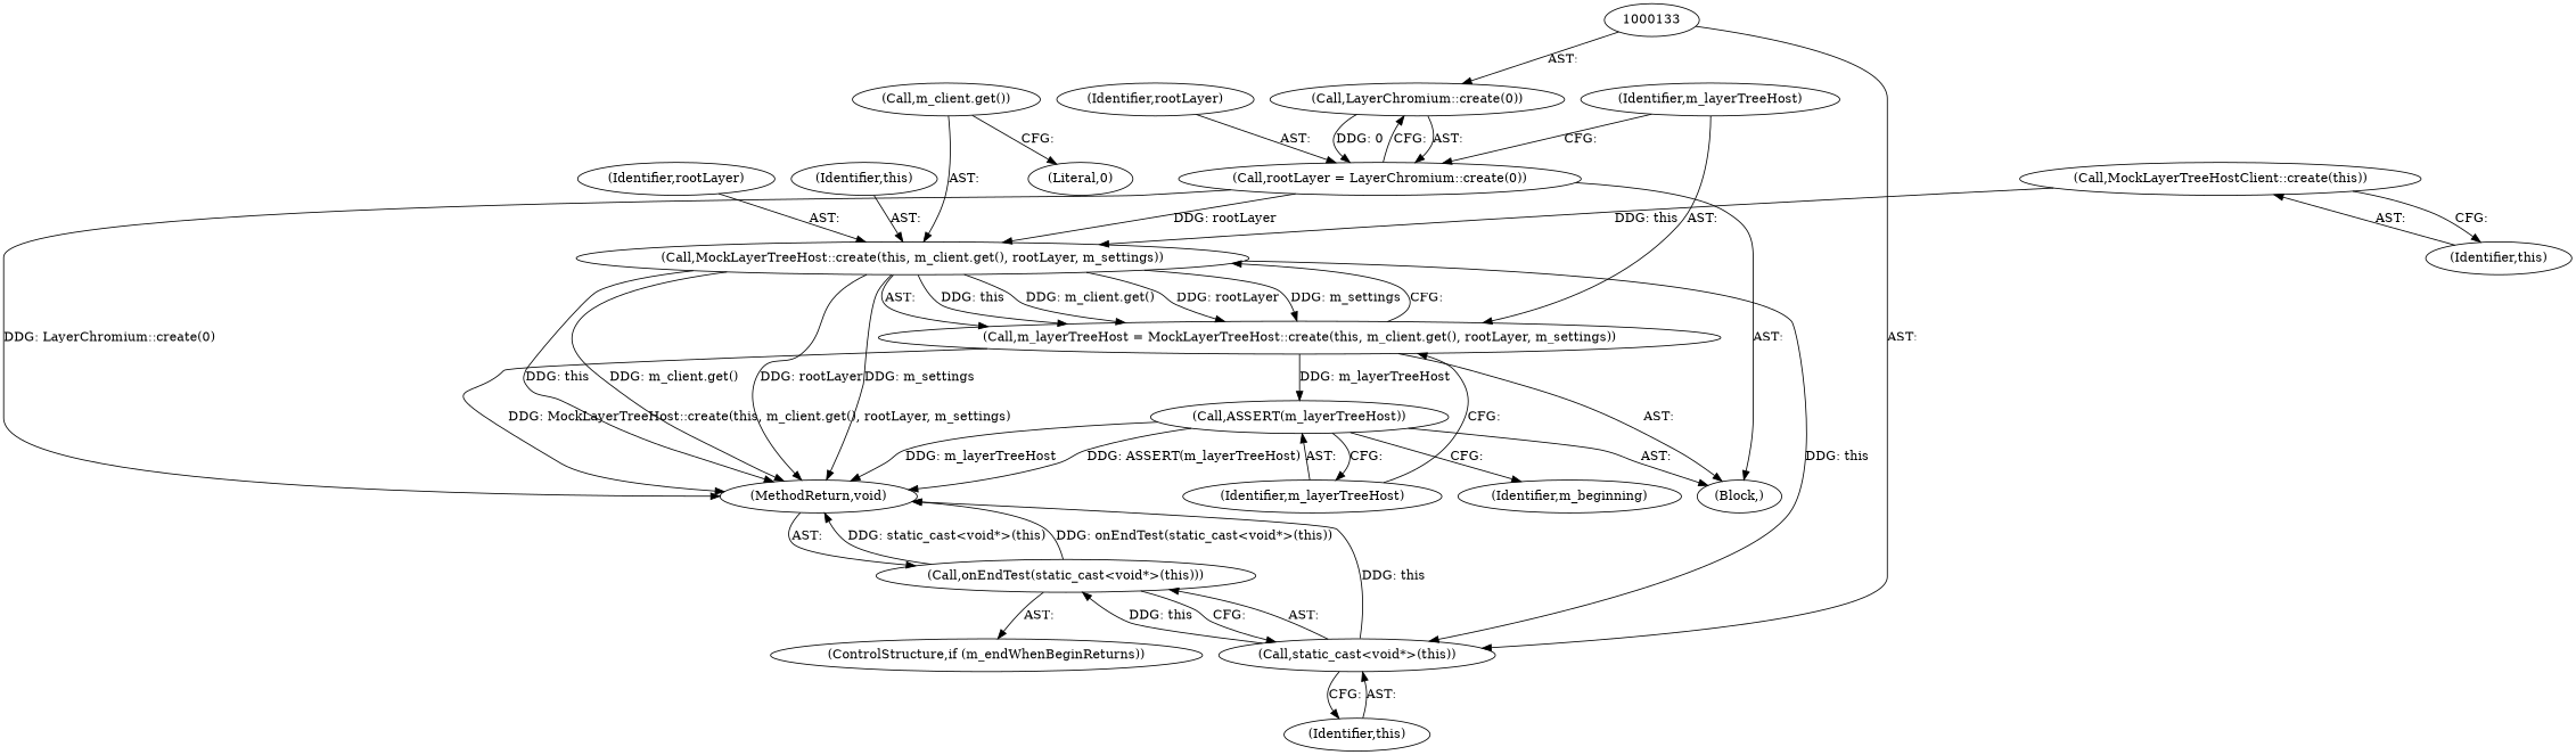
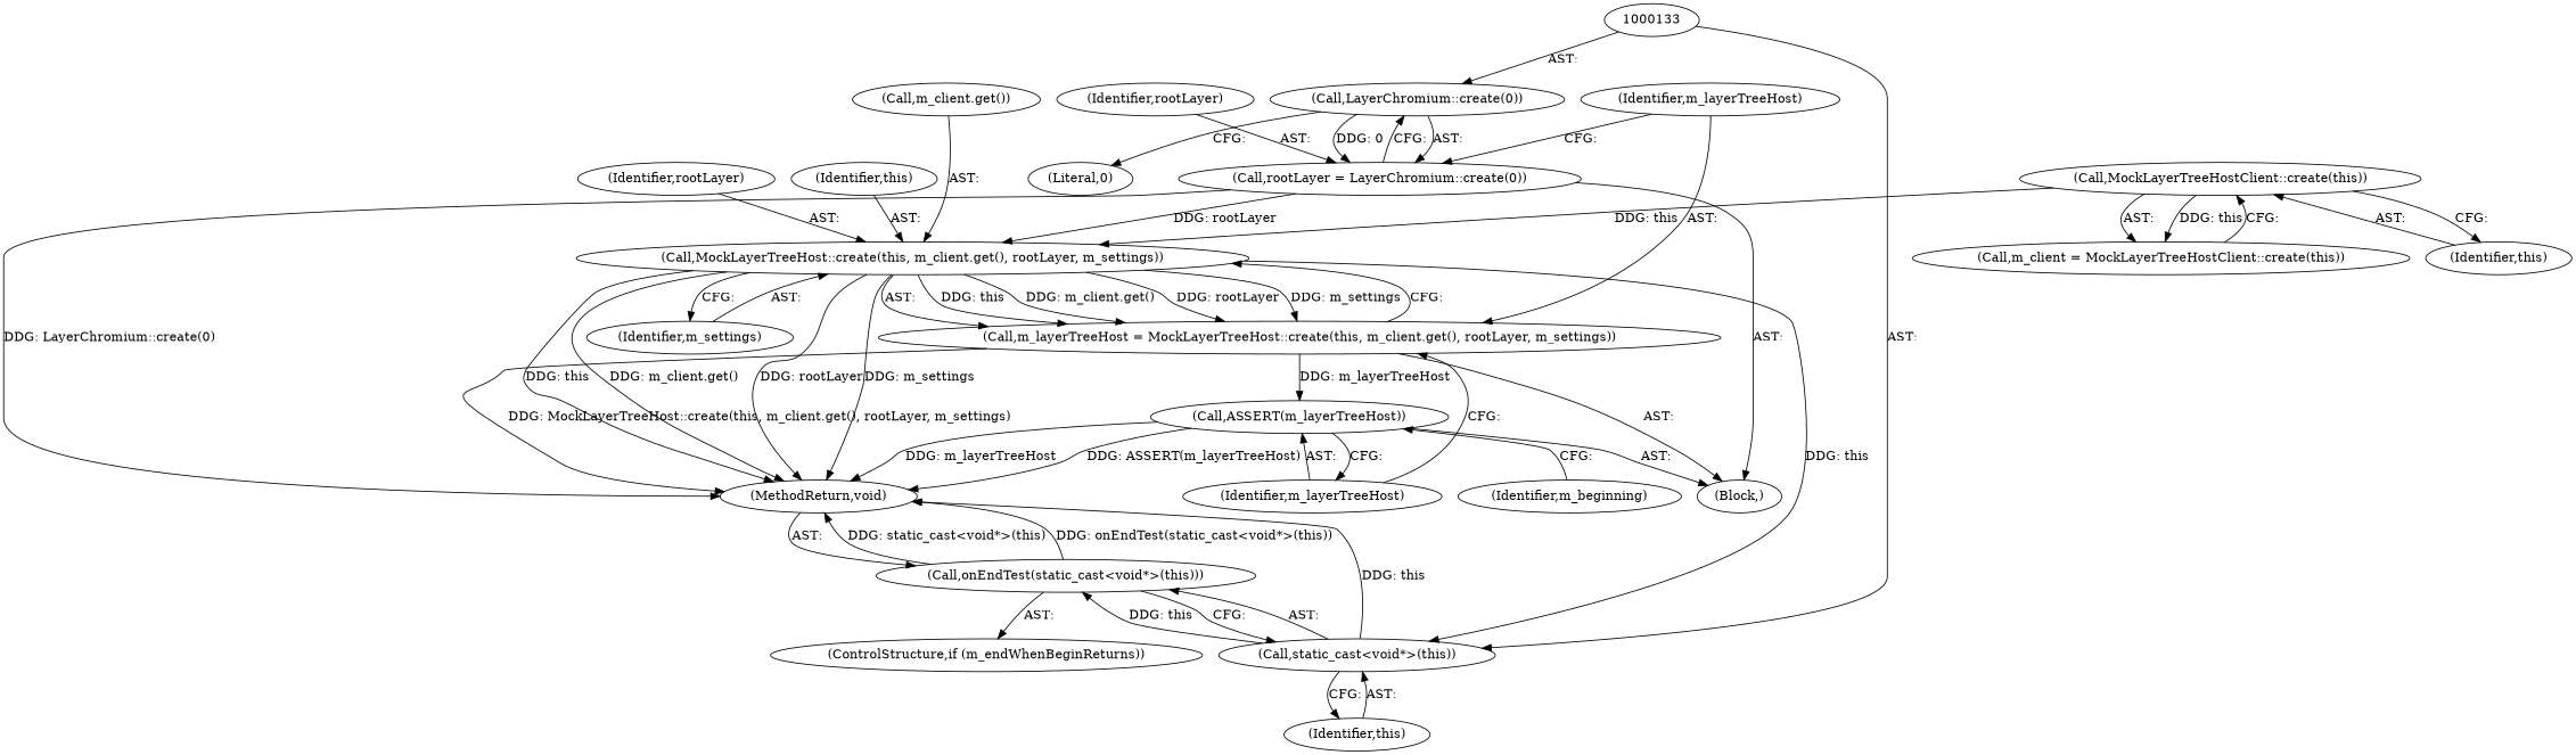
  digraph {
    n1 [label="(Call,MockLayerTreeHost::create(this, m_client.get(), rootLayer, m_settings))"]
    n2 [label="(Call,m_layerTreeHost = MockLayerTreeHost::create(this, m_client.get(), rootLayer, m_settings))"]
    n3 [label="(Call,static_cast<void*>(this))"]
+   n4 [label="(Identifier,m_settings)"]
    n5 [label="(MethodReturn,void)"]
    n6 [label="(Block,)"]
    n7 [label="(Call,ASSERT(m_layerTreeHost))"]
    n8 [label="(Call,onEndTest(static_cast<void*>(this)))"]
    n9 [label="(Identifier,this)"]
    n10 [label="(Call,MockLayerTreeHostClient::create(this))"]
    n11 [label="(Identifier,this)"]
+   n12 [label="(Call,m_client = MockLayerTreeHostClient::create(this))"]
    n13 [label="(Call,rootLayer = LayerChromium::create(0))"]
    n14 [label="(Call,LayerChromium::create(0))"]
    n15 [label="(Literal,0)"]
    n16 [label="(Identifier,m_layerTreeHost)"]
    n17 [label="(ControlStructure,if (m_endWhenBeginReturns))"]
    n18 [label="(Identifier,rootLayer)"]
    n19 [label="(Identifier,m_layerTreeHost)"]
    n20 [label="(Identifier,m_beginning)"]
    n21 [label="(Identifier,this)"]
    n22 [label="(Call,m_client.get())"]
    n23 [label="(Identifier,rootLayer)"]
    1000133
    n1 -> n2 [label="AST: "]
    n1 -> n2 [label="DDG: this"]
    n1 -> n2 [label="DDG: m_client.get()"]
    n1 -> n2 [label="DDG: rootLayer"]
    n1 -> n2 [label="DDG: m_settings"]
    n1 -> n3 [label="DDG: this"]
+   n1 -> n4 [label="CFG: "]
    n1 -> n5 [label="DDG: m_client.get()"]
    n1 -> n5 [label="DDG: rootLayer"]
    n1 -> n5 [label="DDG: m_settings"]
    n1 -> n5 [label="DDG: this"]
    n2 -> n1 [label="CFG: "]
    n2 -> n5 [label="DDG: MockLayerTreeHost::create(this, m_client.get(), rootLayer, m_settings)"]
    n2 -> n6 [label="AST: "]
    n2 -> n7 [label="DDG: m_layerTreeHost"]
    n3 -> n5 [label="DDG: this"]
    n3 -> n8 [label="AST: "]
    n3 -> n8 [label="DDG: this"]
    n3 -> n9 [label="CFG: "]
+   n4 -> n1 [label="AST: "]
    n5 -> n8 [label="AST: "]
    n7 -> n5 [label="DDG: m_layerTreeHost"]
    n7 -> n5 [label="DDG: ASSERT(m_layerTreeHost)"]
    n7 -> n6 [label="AST: "]
    n7 -> n16 [label="CFG: "]
    n8 -> n3 [label="CFG: "]
    n8 -> n5 [label="DDG: static_cast<void*>(this)"]
    n8 -> n5 [label="DDG: onEndTest(static_cast<void*>(this))"]
    n8 -> n17 [label="AST: "]
    n9 -> n3 [label="AST: "]
    n10 -> n1 [label="DDG: this"]
    n10 -> n11 [label="CFG: "]
+   n10 -> n12 [label="AST: "]
+   n10 -> n12 [label="DDG: this"]
    n11 -> n10 [label="AST: "]
+   n12 -> n10 [label="CFG: "]
    n13 -> n1 [label="DDG: rootLayer"]
    n13 -> n5 [label="DDG: LayerChromium::create(0)"]
    n13 -> n6 [label="AST: "]
    n13 -> n14 [label="CFG: "]
    n14 -> n13 [label="AST: "]
    n14 -> n13 [label="DDG: 0"]
-   n22 -> n15 [label="CFG: "]
+   n14 -> n15 [label="CFG: "]
    n16 -> n2 [label="CFG: "]
    n16 -> n7 [label="AST: "]
    n18 -> n1 [label="AST: "]
    n19 -> n2 [label="AST: "]
    n19 -> n13 [label="CFG: "]
-   n7 -> n20 [label="CFG: "]
+   n20 -> n7 [label="CFG: "]
    n21 -> n1 [label="AST: "]
    n22 -> n1 [label="AST: "]
    n23 -> n13 [label="AST: "]
    1000133 -> n3 [label="AST: "]
    1000133 -> n14 [label="AST: "]
  }
